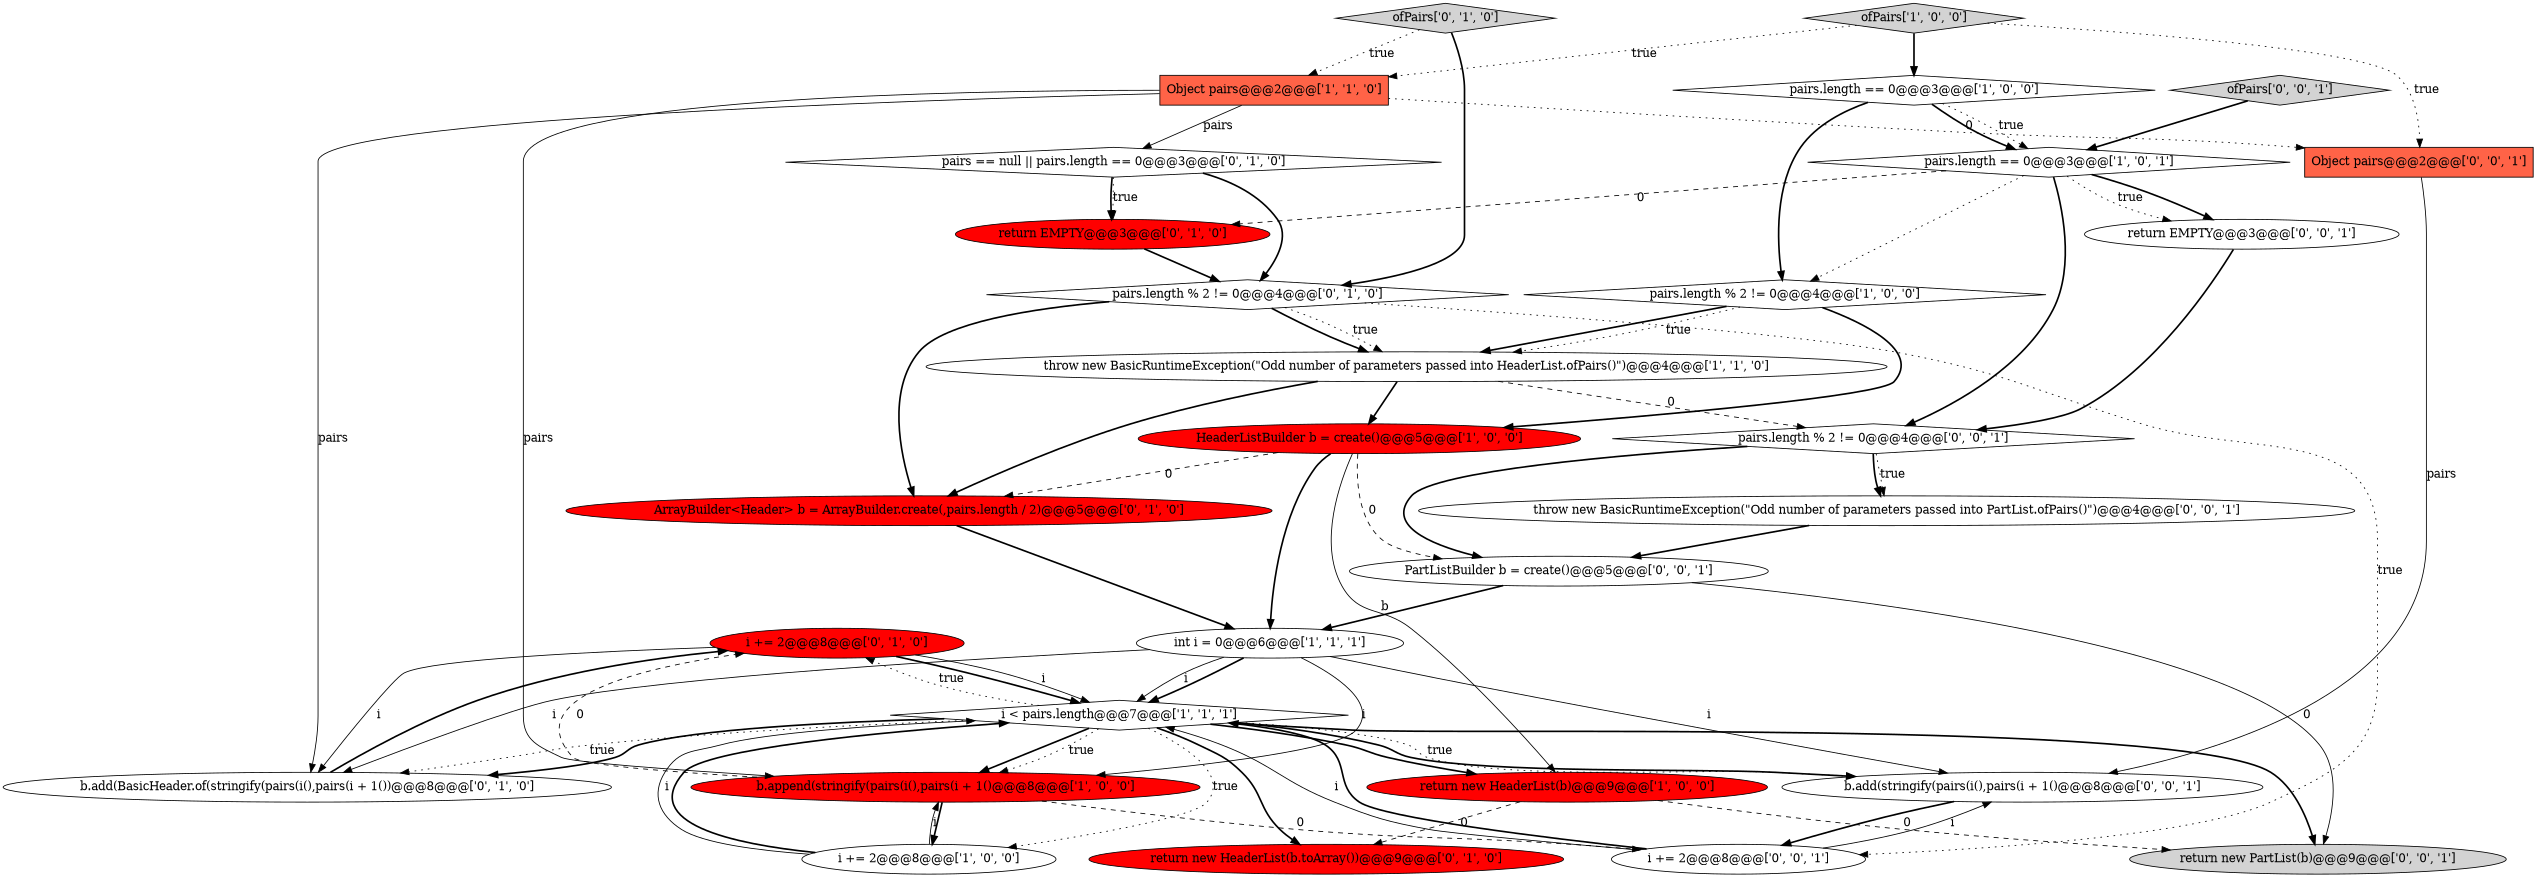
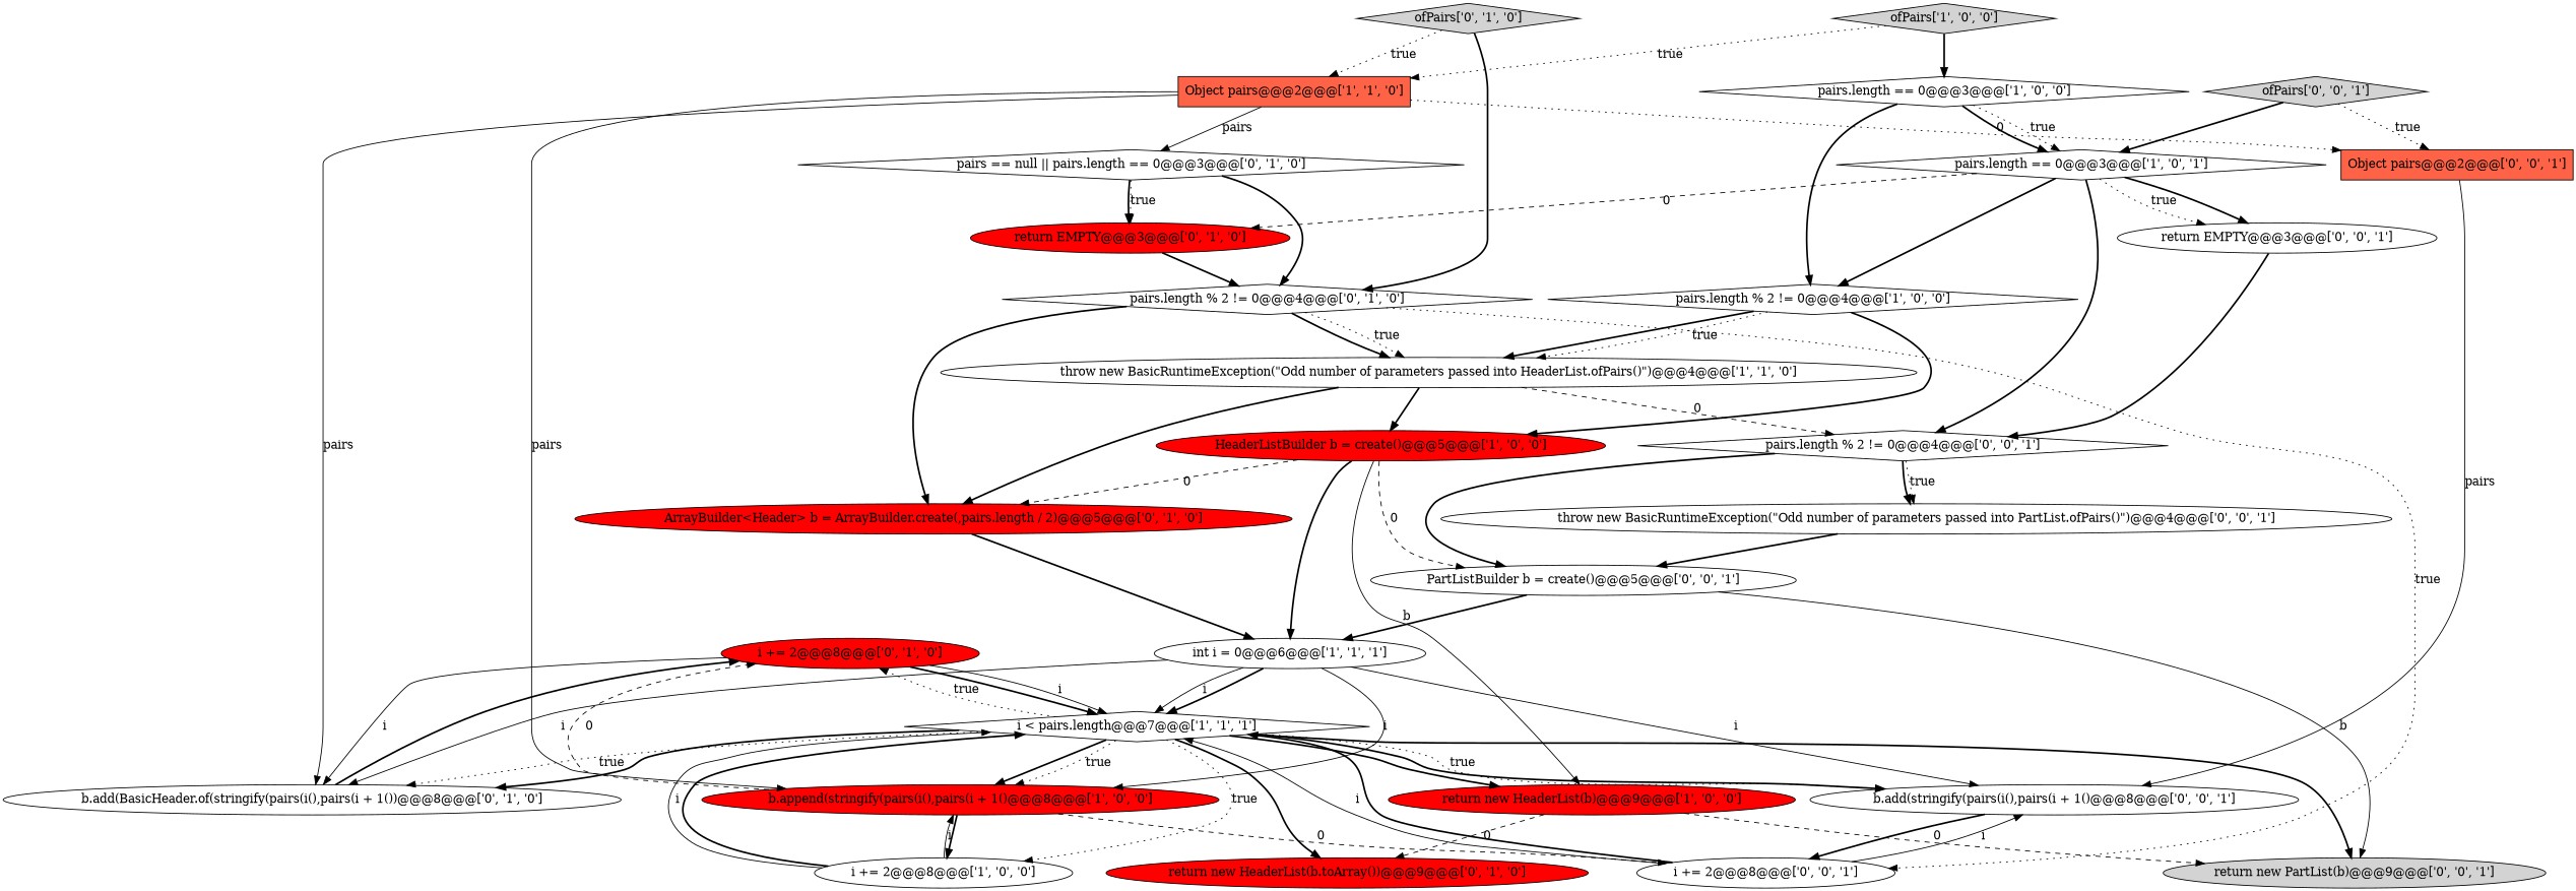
  digraph {
    node [fillcolor=white shape=ellipse style=filled]
    edge [style=bold]
    n1 [fillcolor=red label="i += 2@@@8@@@['0', '1', '0']"]
    n2 [label="b.add(BasicHeader.of(stringify(pairs(i(),pairs(i + 1())@@@8@@@['0', '1', '0']"]
    n3 [label="i < pairs.length@@@7@@@['1', '1', '1']" shape=diamond]
    n4 [fillcolor=red label="return new HeaderList(b)@@@9@@@['1', '0', '0']"]
    n5 [fillcolor=lightgray label="return new PartList(b)@@@9@@@['0', '0', '1']"]
    n6 [fillcolor=red label="return new HeaderList(b.toArray())@@@9@@@['0', '1', '0']"]
    n7 [fillcolor=red label="b.append(stringify(pairs(i(),pairs(i + 1()@@@8@@@['1', '0', '0']"]
    n8 [label="i += 2@@@8@@@['1', '0', '0']"]
    n9 [label="b.add(stringify(pairs(i(),pairs(i + 1()@@@8@@@['0', '0', '1']"]
    n10 [label="i += 2@@@8@@@['0', '0', '1']"]
    n11 [label="pairs.length == 0@@@3@@@['1', '0', '1']" shape=diamond]
    n12 [label="return EMPTY@@@3@@@['0', '0', '1']"]
    n13 [label="pairs.length % 2 != 0@@@4@@@['1', '0', '0']" shape=diamond]
    n14 [label="pairs.length % 2 != 0@@@4@@@['0', '0', '1']" shape=diamond]
    n15 [fillcolor=red label="return EMPTY@@@3@@@['0', '1', '0']"]
    n16 [fillcolor=red label="HeaderListBuilder b = create()@@@5@@@['1', '0', '0']"]
    n17 [label="throw new BasicRuntimeException(\"Odd number of parameters passed into HeaderList.ofPairs()\")@@@4@@@['1', '1', '0']"]
    n18 [label="PartListBuilder b = create()@@@5@@@['0', '0', '1']"]
    n19 [label="throw new BasicRuntimeException(\"Odd number of parameters passed into PartList.ofPairs()\")@@@4@@@['0', '0', '1']"]
    n20 [label="pairs.length % 2 != 0@@@4@@@['0', '1', '0']" shape=diamond]
    n21 [label="int i = 0@@@6@@@['1', '1', '1']"]
    n22 [fillcolor=red label="ArrayBuilder<Header> b = ArrayBuilder.create(,pairs.length / 2)@@@5@@@['0', '1', '0']"]
    n23 [label="pairs.length == 0@@@3@@@['1', '0', '0']" shape=diamond]
    n24 [fillcolor=tomato label="Object pairs@@@2@@@['0', '0', '1']" shape=box]
    n25 [fillcolor=lightgray label="ofPairs['1', '0', '0']" shape=diamond]
    n26 [fillcolor=tomato label="Object pairs@@@2@@@['1', '1', '0']" shape=box]
    n27 [label="pairs == null || pairs.length == 0@@@3@@@['0', '1', '0']" shape=diamond]
    n28 [fillcolor=lightgray label="ofPairs['0', '1', '0']" shape=diamond]
    n29 [fillcolor=lightgray label="ofPairs['0', '0', '1']" shape=diamond]
    n1 -> n2 [label=i style=solid]
    n1 -> n3
    n1 -> n3 [label=i style=solid]
    n2 -> n1
    n3 -> n1 [label=true style=dotted]
    n3 -> n2 [label=true style=dotted]
    n3 -> n2
    n3 -> n4
    n3 -> n5
    n3 -> n6
    n3 -> n7
    n3 -> n7 [label=true style=dotted]
    n3 -> n8 [label=true style=dotted]
    n3 -> n9 [label=true style=dotted]
    n3 -> n9
    n4 -> n5 [label=0 style=dashed]
    n4 -> n6 [label=0 style=dashed]
    n7 -> n1 [label=0 style=dashed]
    n7 -> n8
    n7 -> n10 [label=0 style=dashed]
    n8 -> n3
    n8 -> n3 [label=i style=solid]
    n8 -> n7 [label=i style=solid]
    n9 -> n10
    n10 -> n3
    n10 -> n3 [label=i style=solid]
    n10 -> n9 [label=i style=solid]
    n11 -> n12
    n11 -> n12 [label=true style=dotted]
-   n11 -> n13 [style=dotted]
+   n11 -> n13
    n11 -> n14
    n11 -> n15 [label=0 style=dashed]
    n12 -> n14
    n13 -> n16
    n13 -> n17
    n13 -> n17 [label=true style=dotted]
    n14 -> n18
    n14 -> n19 [label=true style=dotted]
    n14 -> n19
    n15 -> n20
    n16 -> n4 [label=b style=solid]
    n16 -> n18 [label=0 style=dashed]
    n16 -> n21
    n16 -> n22 [label=0 style=dashed]
    n17 -> n14 [label=0 style=dashed]
    n17 -> n16
    n17 -> n22
-   n18 -> n5 [label=0 style=solid]
+   n18 -> n5 [label=b style=solid]
    n18 -> n21
    n19 -> n18
    n20 -> n10 [label=true style=dotted]
    n20 -> n17
    n20 -> n17 [label=true style=dotted]
    n20 -> n22
    n21 -> n2 [label=i style=solid]
    n21 -> n3 [label=i style=solid]
    n21 -> n3
    n21 -> n7 [label=i style=solid]
    n21 -> n9 [label=i style=solid]
    n22 -> n21
    n23 -> n11
    n23 -> n11 [label=true style=dotted]
    n23 -> n13
    n24 -> n9 [label=pairs style=solid]
    n25 -> n23
    n25 -> n26 [label=true style=dotted]
    n26 -> n2 [label=pairs style=solid]
    n26 -> n7 [label=pairs style=solid]
    n26 -> n24 [label=0 style=dotted]
    n26 -> n27 [label=pairs style=solid]
    n27 -> n15
    n27 -> n15 [label=true style=dotted]
    n27 -> n20
    n28 -> n20
    n28 -> n26 [label=true style=dotted]
    n29 -> n11
-   n25 -> n24 [label=true style=dotted]
+   n29 -> n24 [label=true style=dotted]
  }
